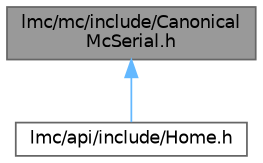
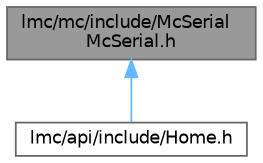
  digraph {
    node [fontname=Helvetica fontsize=10 shape=box style=filled]
-   n1 [color=gray40 fillcolor=grey60 fontcolor=black height=0.2 label="lmc/mc/include/Canonical\lMcSerial.h" width=0.4]
+   n1 [color=gray40 fillcolor=grey60 fontcolor=black height=0.2 label="lmc/mc/include/McSerial\lMcSerial.h" width=0.4]
    n2 [color=grey40 fillcolor=white height=0.2 label="lmc/api/include/Home.h" width=0.4]
    n1 -> n2 [color=steelblue1 dir=back fontname=Helvetica fontsize=10 labelfontname=Helvetica labelfontsize=10 style=solid]
  }
